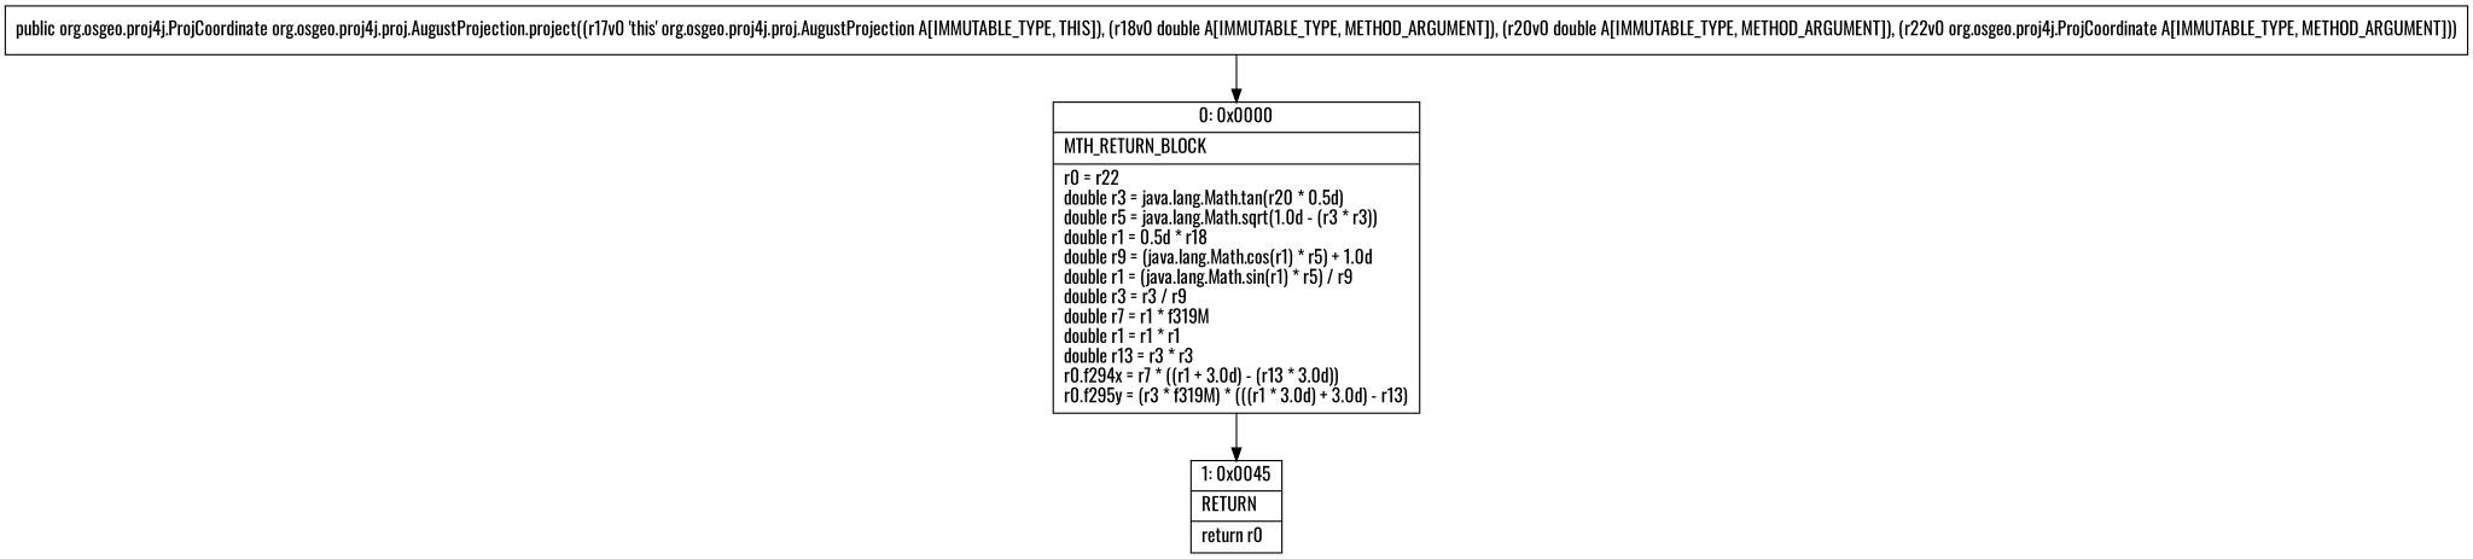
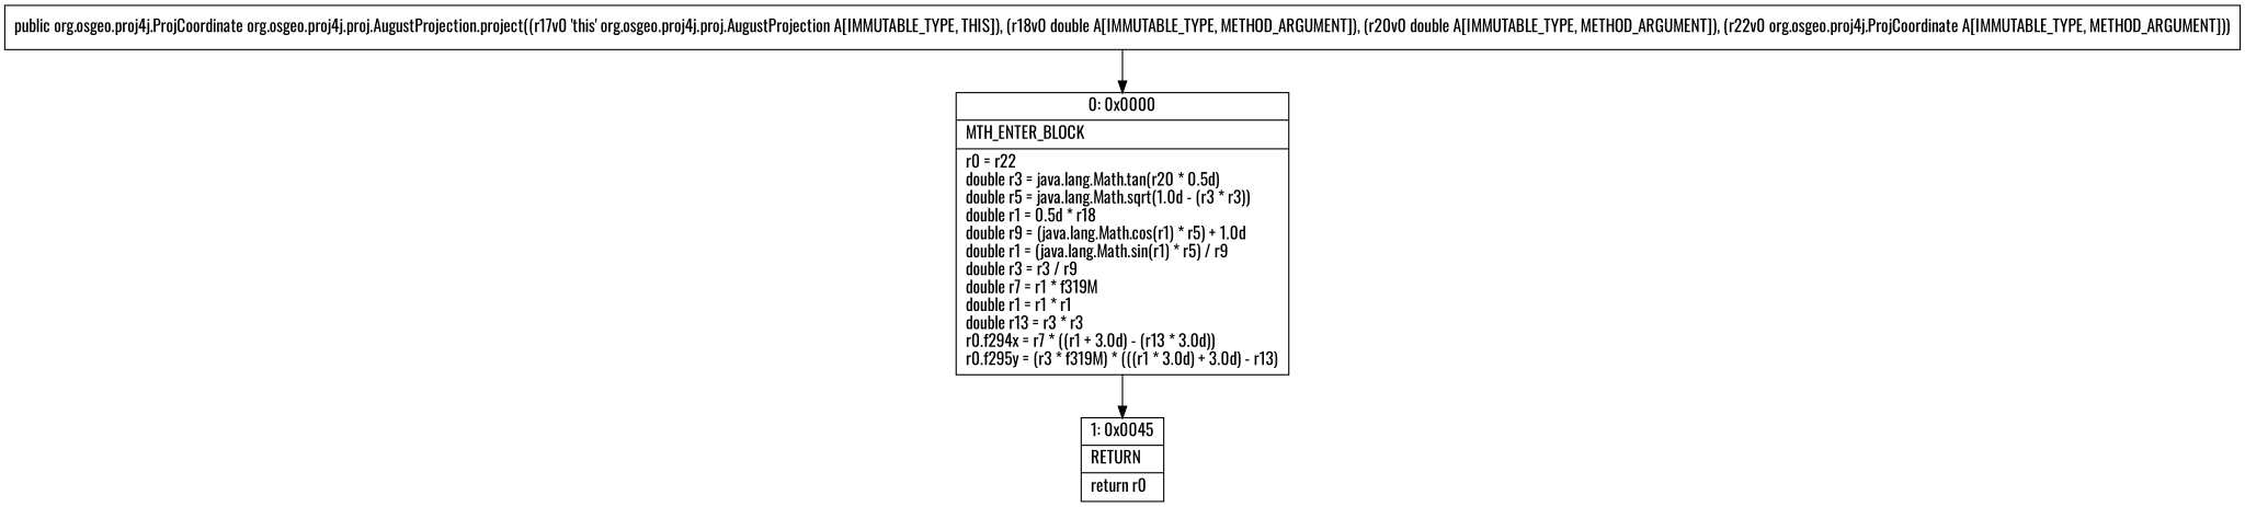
  digraph {
    fontname=Oswald
    node [shape=record fontname=Oswald]
    edge [fontname=Oswald]
-   n1 [label="{0\:\ 0x0000|MTH_RETURN_BLOCK\l|r0 = r22\ldouble r3 = java.lang.Math.tan(r20 * 0.5d)\ldouble r5 = java.lang.Math.sqrt(1.0d \- (r3 * r3))\ldouble r1 = 0.5d * r18\ldouble r9 = (java.lang.Math.cos(r1) * r5) + 1.0d\ldouble r1 = (java.lang.Math.sin(r1) * r5) \/ r9\ldouble r3 = r3 \/ r9\ldouble r7 = r1 * f319M\ldouble r1 = r1 * r1\ldouble r13 = r3 * r3\lr0.f294x = r7 * ((r1 + 3.0d) \- (r13 * 3.0d))\lr0.f295y = (r3 * f319M) * (((r1 * 3.0d) + 3.0d) \- r13)\l}"]
+   n1 [label="{0\:\ 0x0000|MTH_ENTER_BLOCK\l|r0 = r22\ldouble r3 = java.lang.Math.tan(r20 * 0.5d)\ldouble r5 = java.lang.Math.sqrt(1.0d \- (r3 * r3))\ldouble r1 = 0.5d * r18\ldouble r9 = (java.lang.Math.cos(r1) * r5) + 1.0d\ldouble r1 = (java.lang.Math.sin(r1) * r5) \/ r9\ldouble r3 = r3 \/ r9\ldouble r7 = r1 * f319M\ldouble r1 = r1 * r1\ldouble r13 = r3 * r3\lr0.f294x = r7 * ((r1 + 3.0d) \- (r13 * 3.0d))\lr0.f295y = (r3 * f319M) * (((r1 * 3.0d) + 3.0d) \- r13)\l}"]
    n2 [label="{1\:\ 0x0045|RETURN\l|return r0\l}"]
    n3 [label="{public org.osgeo.proj4j.ProjCoordinate org.osgeo.proj4j.proj.AugustProjection.project((r17v0 'this' org.osgeo.proj4j.proj.AugustProjection A[IMMUTABLE_TYPE, THIS]), (r18v0 double A[IMMUTABLE_TYPE, METHOD_ARGUMENT]), (r20v0 double A[IMMUTABLE_TYPE, METHOD_ARGUMENT]), (r22v0 org.osgeo.proj4j.ProjCoordinate A[IMMUTABLE_TYPE, METHOD_ARGUMENT])) }"]
    n1 -> n2
    n3 -> n1
  }
